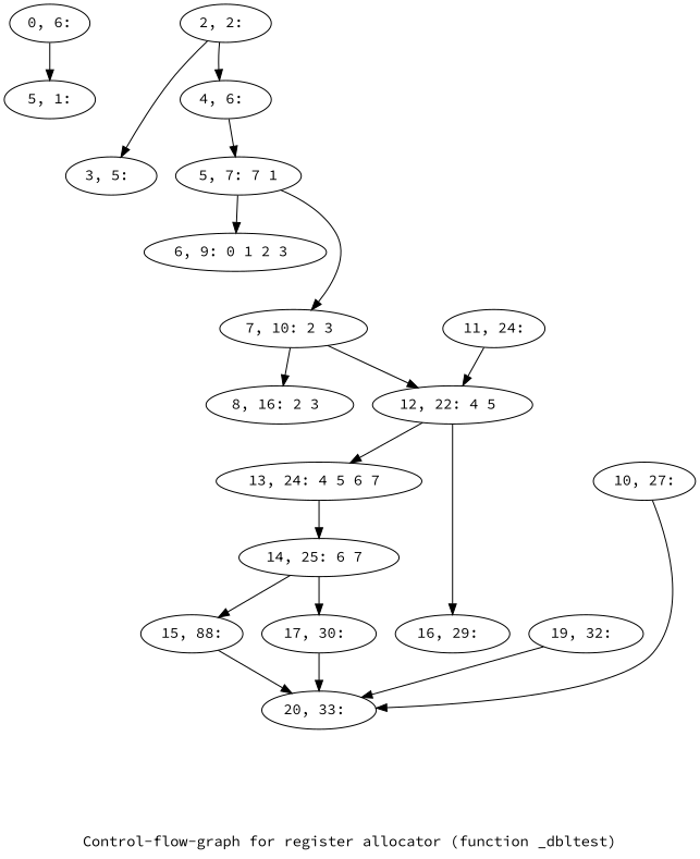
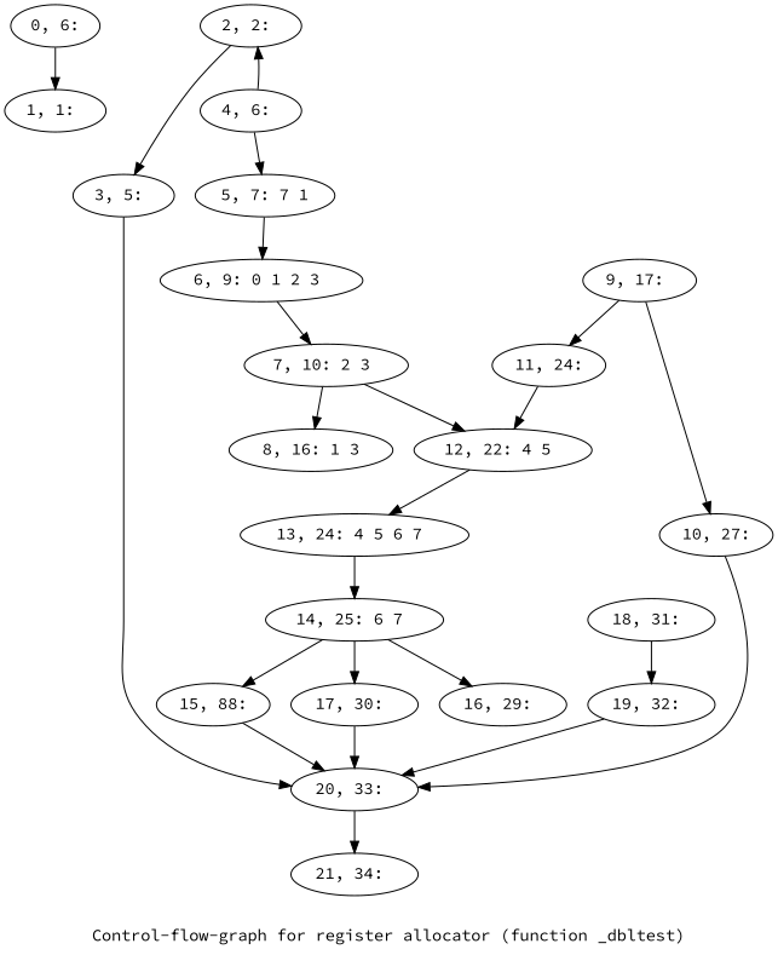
  digraph {
    fontname="Source Code Pro"
    label="Control-flow-graph for register allocator (function _dbltest)"
    node [fontname="Source Code Pro"]
    edge [fontname="Source Code Pro"]
    n1 [label="0, 6:"]
-   n2 [label="5, 1:"]
+   n2 [label="1, 1: "]
    n3 [label="2, 2: "]
    n4 [label="3, 5: "]
    n5 [label="4, 6: "]
    n6 [label="20, 33: "]
    n7 [label="5, 7: 7 1"]
+   n8 [label="21, 34: "]
    n9 [label="6, 9: 0 1 2 3 "]
    n10 [label="7, 10: 2 3 "]
-   n11 [label="8, 16: 2 3 "]
+   n11 [label="8, 16: 1 3"]
    n12 [label="12, 22: 4 5 "]
+   n13 [label="18, 31: "]
    n14 [label="19, 32: "]
+   n15 [label="9, 17: "]
    n16 [label="10, 27:"]
    n17 [label="11, 24:"]
    n18 [label="13, 24: 4 5 6 7 "]
    n19 [label="14, 25: 6 7 "]
    n20 [label="15, 88:"]
    n21 [label="16, 29: "]
    n22 [label="17, 30: "]
    n1 -> n2
    n3 -> n4
-   n3 -> n5
+   n5 -> n3
+   n4 -> n6
    n5 -> n7
+   n6 -> n8
    n7 -> n9
-   n7 -> n10
+   n9 -> n10
    n10 -> n11
    n10 -> n12
    n12 -> n18
+   n13 -> n14
    n14 -> n6
+   n15 -> n16
+   n15 -> n17
    n16 -> n6
    n17 -> n12
    n18 -> n19
    n19 -> n20
-   n12 -> n21
+   n19 -> n21
    n19 -> n22
    n20 -> n6
    n22 -> n6
  }
